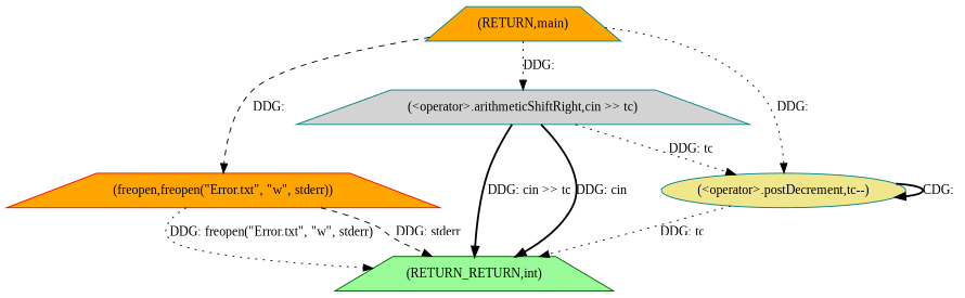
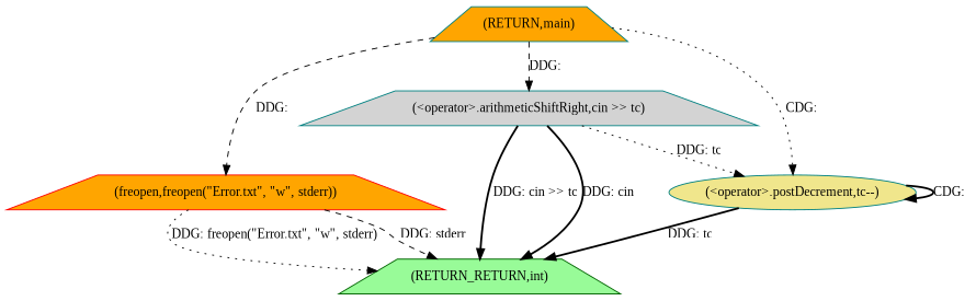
  digraph {
    fontname="Liberation Serif"
    node [color=teal fillcolor=orange fontname="Liberation Serif" shape=trapezium style=filled]
    edge [fontname="Liberation Serif" style=dotted]
    n1 [label="(RETURN,main)"]
    n2 [color=red label="(freopen,freopen(\"Error.txt\", \"w\", stderr))"]
    n3 [fillcolor=lightgrey label="(<operator>.arithmeticShiftRight,cin >> tc)"]
    n4 [fillcolor=khaki label="(<operator>.postDecrement,tc--)" shape=ellipse]
    n5 [color=darkgreen fillcolor=palegreen label="(RETURN_RETURN,int)"]
    n1 -> n2 [label="DDG: " style=dashed]
-   n1 -> n3 [label="DDG: "]
-   n1 -> n4 [label="DDG: "]
+   n1 -> n3 [label="DDG: " style=dashed]
+   n1 -> n4 [label="CDG: "]
    n2 -> n5 [label="DDG: freopen(\"Error.txt\", \"w\", stderr)"]
    n2 -> n5 [label="DDG: stderr" style=dashed]
    n3 -> n4 [label="DDG: tc"]
    n3 -> n5 [label="DDG: cin >> tc" style=bold]
    n3 -> n5 [label="DDG: cin" style=bold]
    n4 -> n4 [label="CDG: " style=bold]
-   n4 -> n5 [label="DDG: tc"]
+   n4 -> n5 [label="DDG: tc" style=bold]
  }
